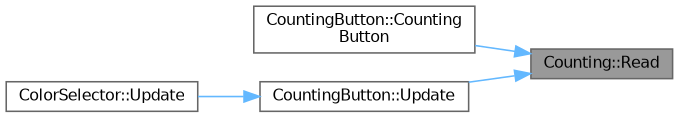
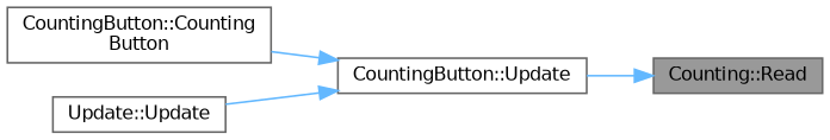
  digraph {
    rankdir=RL
    node [color=grey40 fillcolor=white fontname=Helvetica fontsize=10 shape=box style=filled]
    edge [color=steelblue1 dir=back fontname=Helvetica fontsize=10 labelfontname=Helvetica labelfontsize=10 style=solid]
    n1 [color=gray40 fillcolor=grey60 fontcolor=black height=0.2 label="Counting::Read" width=0.4]
    n2 [height=0.2 label="CountingButton::Counting\lButton" width=0.4]
    n3 [height=0.2 label="CountingButton::Update" width=0.4]
-   n4 [height=0.2 label="ColorSelector::Update" width=0.4]
-   n1 -> n2
+   n4 [height=0.2 label="Update::Update" width=0.4]
+   n3 -> n2
    n1 -> n3
    n3 -> n4
  }
